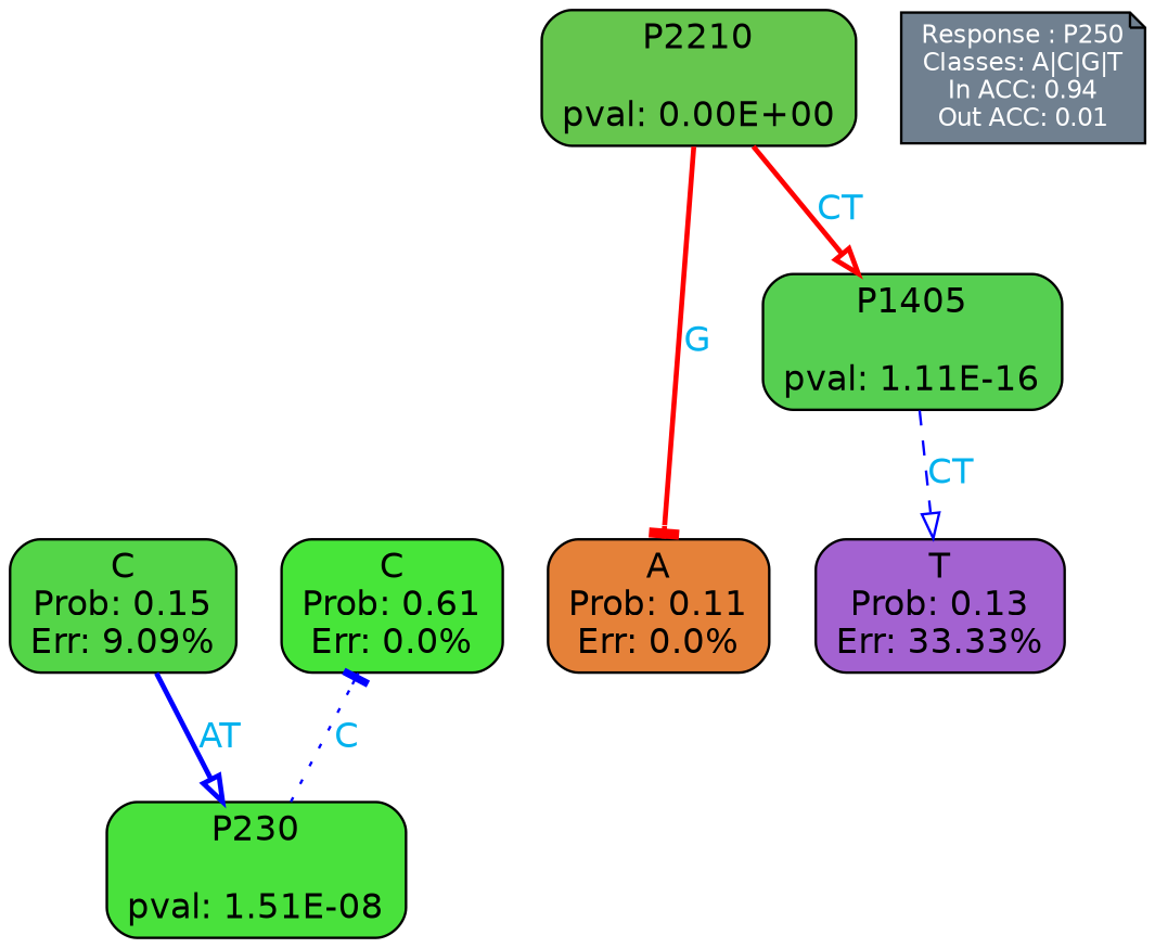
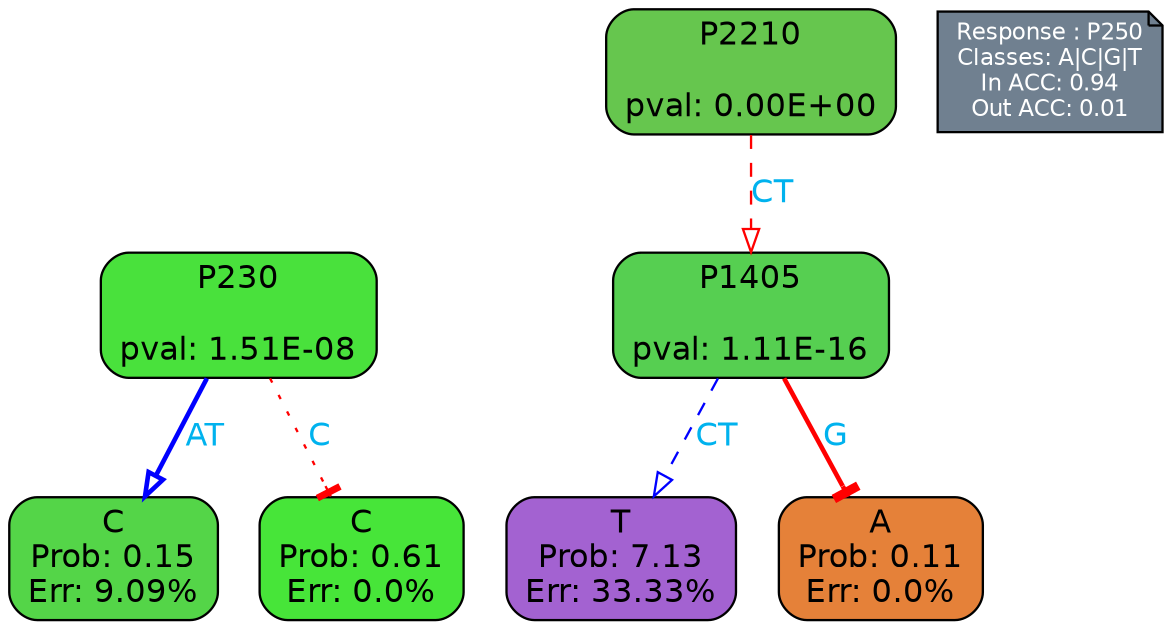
  digraph {
    ranksep=equally
    splines=polylines
    node [color=black fontname=helvetica shape=box style="filled, rounded"]
    edge [arrowhead=onormal color=red fontcolor=deepskyblue2 fontname=helvetica style=bold]
    n1 [fillcolor="#54d548" label="C\nProb: 0.15\nErr: 9.09%"]
    n2 [fillcolor="#47e539" label="C\nProb: 0.61\nErr: 0.0%"]
-   n3 [fillcolor="#a362d1" label="T\nProb: 0.13\nErr: 33.33%"]
+   n3 [fillcolor="#a362d1" label="T\nProb: 7.13\nErr: 33.33%"]
    n4 [fillcolor="#e58139" label="A\nProb: 0.11\nErr: 0.0%"]
    n5 [align=left fillcolor=slategray fontcolor=white fontsize=10 label="Response : P250\nClasses: A|C|G|T\nIn ACC: 0.94\nOut ACC: 0.01\n" shape=note style=filled]
    n6 [fillcolor="#66c64e" label="P2210\n\npval: 0.00E+00"]
    n7 [fillcolor="#56cf51" label="P1405\n\npval: 1.11E-16"]
    n8 [fillcolor="#49e13c" label="P230\n\npval: 1.51E-08"]
    subgraph sub_1 {
      rank=same
      n1
      n2
      n3
      n4
    }
    subgraph sub_2 {
      rank=same
      n5
      n6
    }
-   n6 -> n4 [arrowhead=tee label=G]
-   n6 -> n7 [label=CT]
+   n7 -> n4 [arrowhead=tee label=G]
+   n6 -> n7 [label=CT style=dashed]
    n7 -> n3 [color=blue label=CT style=dashed]
-   n1 -> n8 [color=blue label=AT]
-   n8 -> n2 [arrowhead=tee color=blue label=C style=dotted]
+   n8 -> n1 [color=blue label=AT]
+   n8 -> n2 [arrowhead=tee label=C style=dotted]
  }
